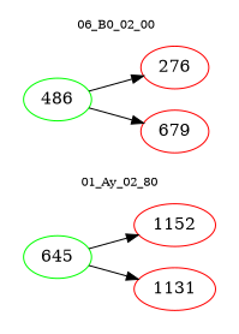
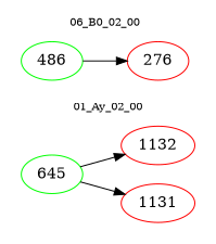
  digraph {
    rankdir=LR
    node [color=red]
    edge [color=black]
    n1 [color=green label=645]
    n2 [label=1131]
-   n3 [label=1152]
+   n3 [label=1132]
    n4 [color=green label=486]
-   n5 [label=679]
    n6 [label=276]
    subgraph cluster_1 {
      color=white
      fontsize=10
-     label="01_Ay_02_80"
+     label="01_Ay_02_00"
      n1
      n2
      n3
    }
    subgraph cluster_2 {
      color=white
      fontsize=10
      label="06_B0_02_00"
      n4
-     n5
      n6
    }
    n1 -> n2
    n1 -> n3
-   n4 -> n5
    n4 -> n6
  }
